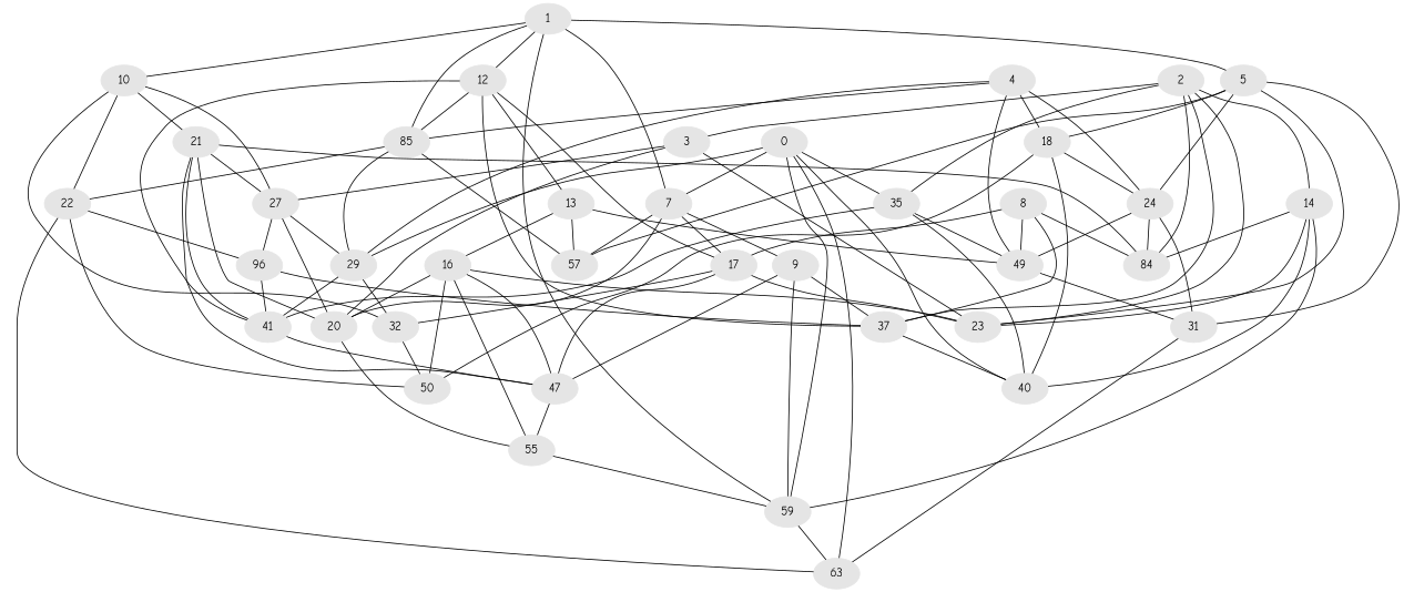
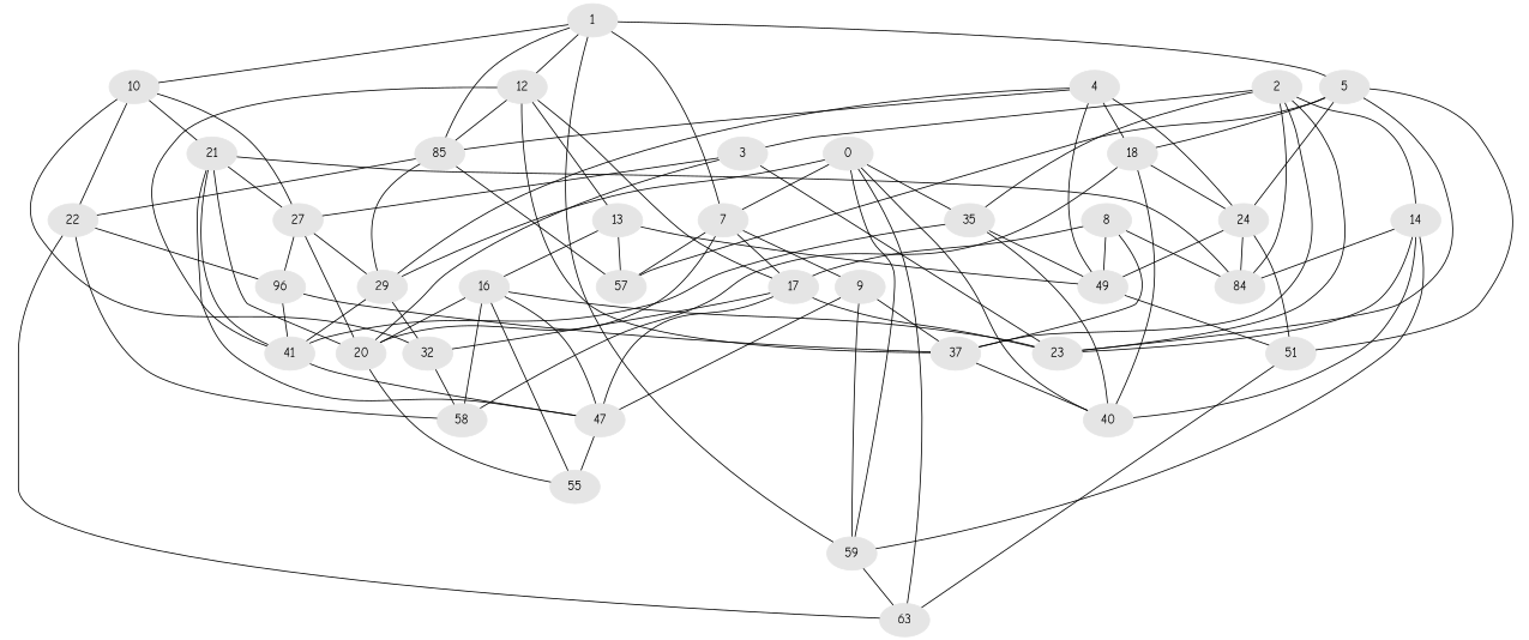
  graph {
    fontname="Comic Neue"
    node [color=gray90 fontname="Comic Neue" style=filled]
    edge [fontname="Comic Neue"]
    1 [super="+11"]
    5 [super="+20"]
    7 [super="+60"]
    10 [super="+43"]
    12 [super="+25"]
    n6 [label=85 super="+66"]
    59 [super="+62"]
    23 [super="+28"]
    18 [super="+46"]
    24 [super="+54"]
-   51 [label=31]
+   51
    57
    n13 [label=20 super="+34"]
    9
    17 [super="+67"]
    27 [super="+31"]
    21 [super="+61"]
    22 [super="+26"]
    32
    37 [super="+42"]
    13 [super="+50"]
    41 [super="+65"]
    29 [super="+33"]
    63
    2 [super="+68"]
    3
    14 [super="+39"]
    35 [super="+52"]
    n29 [label=84 super="+56"]
    40 [super="+48"]
    49 [super="+64"]
    n32 [label=96]
    55
    4 [super="+38"]
-   58 [label=50]
+   58
    n36 [label=0 super="+19"]
    47 [super="+53"]
    8
    16 [super="+45"]
    1 -- 5
    1 -- 7
    1 -- 10
    1 -- 12
    1 -- n6
    1 -- 59
    5 -- 23
    5 -- 18
    5 -- 24
    5 -- 51
    5 -- 57
    7 -- 57
    7 -- n13
    7 -- 9
    7 -- 17
    10 -- 27
    10 -- 21
    10 -- 22 [weight=2]
    10 -- 32
    12 -- n6
    12 -- 17
    12 -- 37
    12 -- 13
    12 -- 41
    n6 -- 57
    n6 -- 22
    n6 -- 29
    59 -- 63
    18 -- 24
    18 -- 40
    18 -- 58
    24 -- 51
    24 -- n29
    24 -- 49
    51 -- 63
    n13 -- 55
    9 -- 59
    9 -- 37
    9 -- 47
    17 -- 23
    17 -- 32
    17 -- 47
    27 -- n13
    27 -- 29
    27 -- n32
    21 -- n13
    21 -- 27
    21 -- 41
    21 -- n29
    21 -- 47
    22 -- 63
    22 -- n32
    22 -- 58
    32 -- 58
    37 -- 40
    13 -- 57
    13 -- 49
    13 -- 16 [weight=2]
    41 -- 47
    29 -- 32
    29 -- 41
    2 -- 23
    2 -- 37
    2 -- 3
    2 -- 14
    2 -- 35
    2 -- n29
    3 -- 23
    3 -- n13
    3 -- 27
    14 -- 59
    14 -- 23
    14 -- n29 [weight=2]
    14 -- 40
    35 -- 41
    35 -- 40 [weight=2]
    35 -- 49
    49 -- 51
    n32 -- 37
    n32 -- 41
-   55 -- 59
    4 -- n6
    4 -- 18 [weight=2]
    4 -- 24
    4 -- 29
    4 -- 49
    n36 -- 7
    n36 -- 59
    n36 -- 29
    n36 -- 63
    n36 -- 35
    n36 -- 40
    47 -- 55
    8 -- 17
    8 -- 37
    8 -- n29
    8 -- 49
    16 -- 23
    16 -- n13
    16 -- 55
    16 -- 58
    16 -- 47
  }
